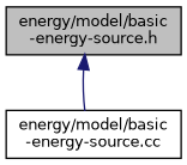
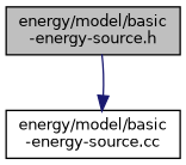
  digraph {
    node [color=black fontname=Helvetica fontsize=10 shape=record style=filled]
    n1 [fillcolor=grey75 fontcolor=black height=0.2 label="energy/model/basic\l-energy-source.h" width=0.4]
    n2 [fillcolor=white height=0.2 label="energy/model/basic\l-energy-source.cc" width=0.4]
-   n1 -> n2 [color=midnightblue dir=back fontname=Helvetica fontsize=10 labelfontname=Helvetica labelfontsize=10 style=solid]
+   n2 -> n1 [color=midnightblue dir=back fontname=Helvetica fontsize=10 labelfontname=Helvetica labelfontsize=10 style=solid]
  }
